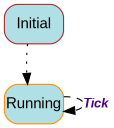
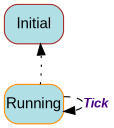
  digraph {
    node [fillcolor=PowderBlue fontname=Arial fontsize=14 margin=0 shape=box style="rounded,filled"]
    edge [fontcolor=Indigo fontname="Arial bold italic" fontsize=12]
    Initial [color=brown]
    Running [color=darkorange]
-   Initial -> Running [style=dotted]
+   Running -> Initial [style=dotted]
    Running -> Running [label=Tick style=dashed]
  }
